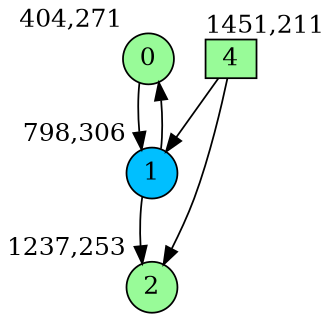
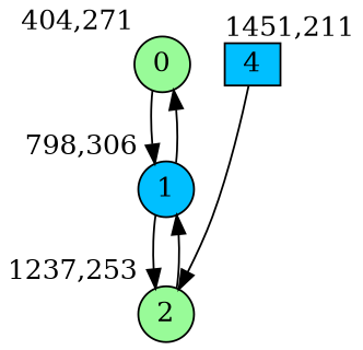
  digraph {
    bgcolor=white
    node [fillcolor=palegreen fixedsize=true shape=circle style=filled]
    0 [height=0.3 width=0.4 xlabel="404,271"]
    1 [fillcolor=deepskyblue height=0.3 width=0.4 xlabel="798,306"]
    2 [height=0.3 width=0.4 xlabel="1237,253"]
-   4 [height=0.3 shape=box width=0.4 xlabel="1451,211"]
+   4 [fillcolor=deepskyblue height=0.3 shape=box width=0.4 xlabel="1451,211"]
    0 -> 1
    1 -> 0
    1 -> 2
-   4 -> 1
+   2 -> 1
    4 -> 2
  }
